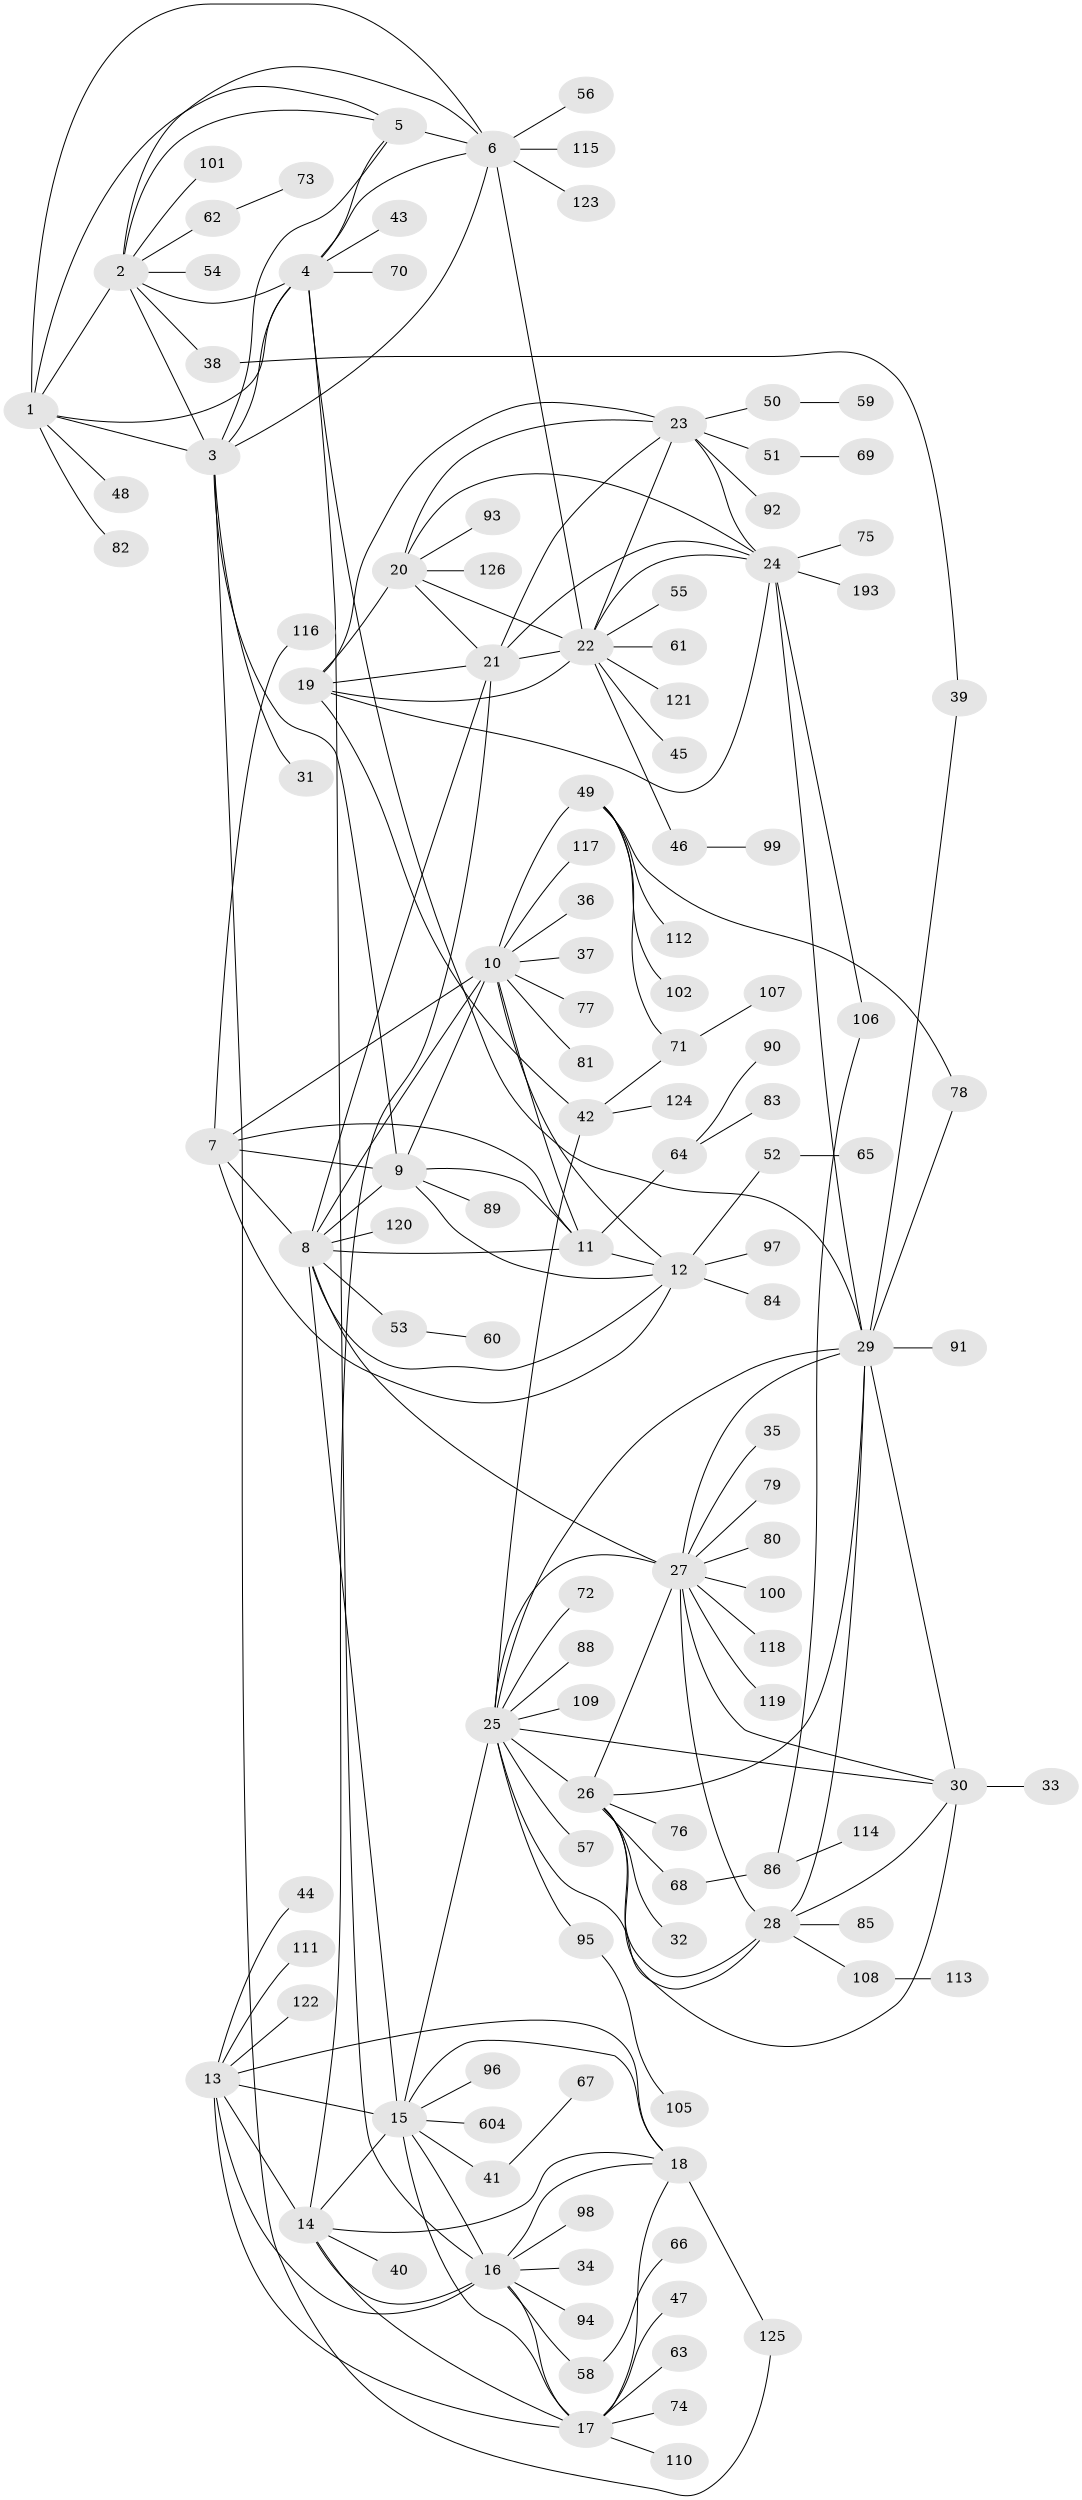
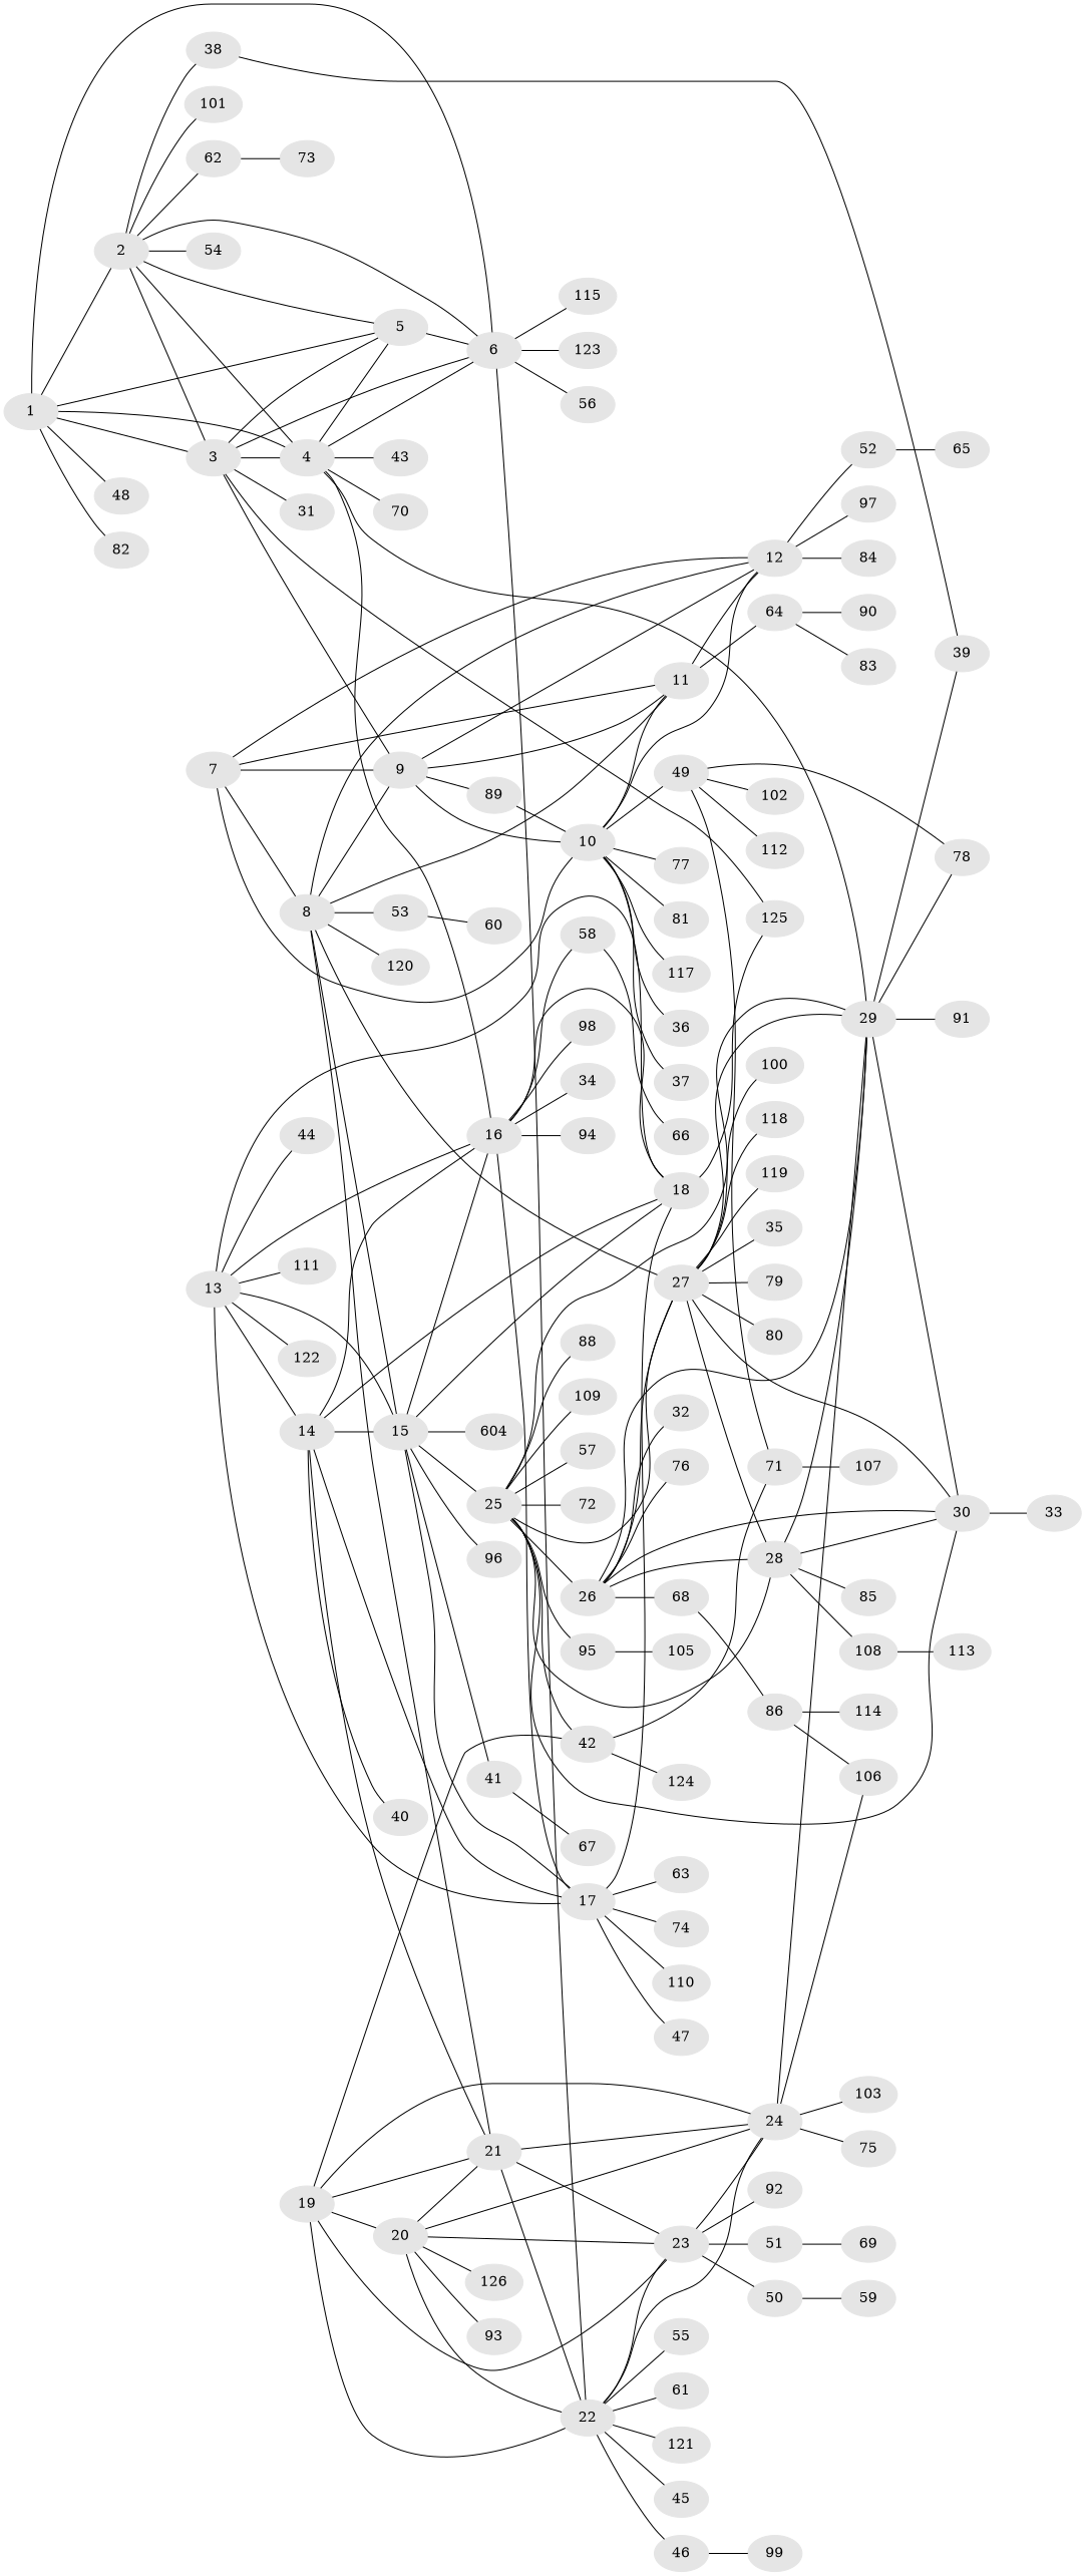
  graph {
    rankdir=LR
    node [color=gray90 style=filled]
    1
    2
    3
    4
    5
    6
    48
    82
    38
    54
    62
    101
    9
    31
    125
    16
    29
    43
    70
    22
    56
    115
    123
    39
    73
    10
    11
    12
    89
    17
    18
    34
    58
    94
    98
    30
    78
    91
    23
    24
    45
    46
    55
    61
    121
    7
    8
-   116
    15
    21
    27
    53
    120
    36
    37
    49
    77
    81
    117
    64
    52
    84
    97
    25
    41
    96
    n67 [label=604]
    28
    35
    79
    80
    100
    118
    119
    60
    71
    102
    112
    83
    90
    65
    13
    14
    44
    111
    122
    40
    47
    63
    74
    110
    42
    26
    57
    72
    88
    95
    109
    67
    66
    19
    20
    93
    126
    50
    51
    92
    75
-   103 [label=193]
+   103
    106
    124
    99
    59
    69
    32
    68
    76
    85
    108
    33
    105
    86
    113
    107
    114
    1 -- 2
    1 -- 3
    1 -- 4
    1 -- 5
    1 -- 6
    1 -- 48
    1 -- 82
    2 -- 3
    2 -- 4
    2 -- 5
    2 -- 6
    2 -- 38
    2 -- 54
    2 -- 62
    2 -- 101
    3 -- 4
    3 -- 5
    3 -- 6
    3 -- 9
    3 -- 31
    3 -- 125
    4 -- 5
    4 -- 6
    4 -- 16
    4 -- 29
    4 -- 43
    4 -- 70
    5 -- 6
    6 -- 22
    6 -- 56
    6 -- 115
    6 -- 123
    38 -- 39
    62 -- 73
    9 -- 10
    9 -- 11
    9 -- 12
    9 -- 89
    16 -- 17
    16 -- 18
    16 -- 34
    16 -- 58
    16 -- 94
    16 -- 98
    29 -- 39
    29 -- 30
    29 -- 78
    29 -- 91
    22 -- 23
    22 -- 24
    22 -- 45
    22 -- 46
    22 -- 55
    22 -- 61
    22 -- 121
    10 -- 11
    10 -- 12
    10 -- 36
    10 -- 37
    10 -- 49
    10 -- 77
    10 -- 81
    10 -- 117
    11 -- 12
    11 -- 64
    12 -- 52
    12 -- 84
    12 -- 97
    17 -- 18
    17 -- 47
    17 -- 63
    17 -- 74
    17 -- 110
    18 -- 125
    58 -- 66
    30 -- 33
    23 -- 24
    23 -- 50
    23 -- 51
    23 -- 92
    24 -- 29
    24 -- 75
    24 -- 103
    24 -- 106
    46 -- 99
    7 -- 9
    7 -- 10
    7 -- 11
    7 -- 12
    7 -- 8
-   7 -- 116
    8 -- 9
-   8 -- 10
+   89 -- 10
    8 -- 11
    8 -- 12
    8 -- 15
    8 -- 21
    8 -- 27
    8 -- 53
    8 -- 120
    15 -- 16
    15 -- 17
    15 -- 18
    15 -- 25
    15 -- 41
    15 -- 96
    15 -- n67
    21 -- 22
    21 -- 23
    21 -- 24
    27 -- 29
    27 -- 30
    27 -- 28
    27 -- 35
    27 -- 79
    27 -- 80
    27 -- 100
    27 -- 118
    27 -- 119
    53 -- 60
    49 -- 78
    49 -- 71
    49 -- 102
    49 -- 112
    64 -- 83
    64 -- 90
    52 -- 65
    25 -- 29
    25 -- 30
    25 -- 27
    25 -- 28
    25 -- 42
    25 -- 26
    25 -- 57
    25 -- 72
    25 -- 88
    25 -- 95
    25 -- 109
    41 -- 67
    28 -- 29
    28 -- 30
    28 -- 85
    28 -- 108
    71 -- 107
    13 -- 16
    13 -- 17
    13 -- 18
    13 -- 15
    13 -- 14
    13 -- 44
    13 -- 111
    13 -- 122
    14 -- 16
    14 -- 17
    14 -- 18
    14 -- 15
    14 -- 21
    14 -- 40
    42 -- 71
    42 -- 124
    26 -- 29
    26 -- 30
    26 -- 27
    26 -- 28
    26 -- 32
    26 -- 68
    26 -- 76
    95 -- 105
    19 -- 22
    19 -- 23
    19 -- 24
    19 -- 21
    19 -- 42
    19 -- 20
    20 -- 22
    20 -- 23
    20 -- 24
    20 -- 21
    20 -- 93
    20 -- 126
    50 -- 59
    51 -- 69
    68 -- 86
    108 -- 113
    86 -- 106
    86 -- 114
  }
